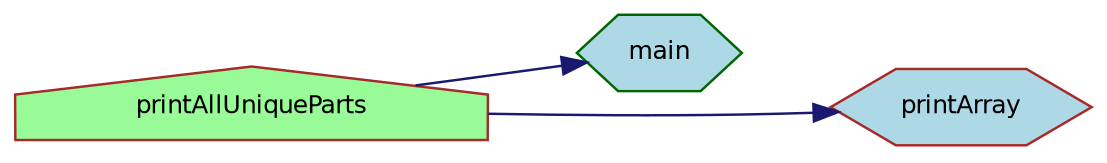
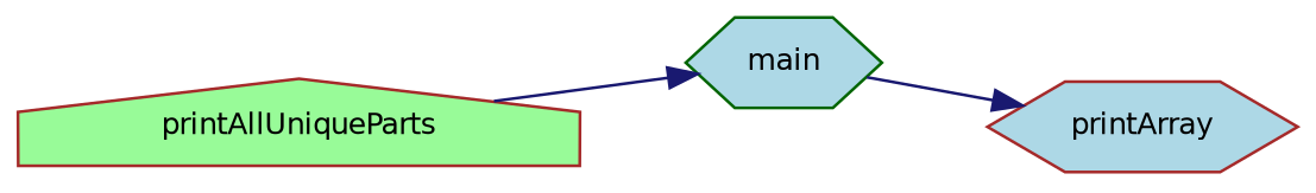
  digraph {
    rankdir=LR
    node [color=brown fillcolor=lightblue fontname=Helvetica fontsize=10 shape=hexagon style=filled]
    edge [color=midnightblue fontname=Helvetica fontsize=10 labelfontname=Helvetica labelfontsize=10 style=solid]
    n1 [color=darkgreen fontcolor=black height=0.2 label=main width=0.4]
    n2 [fillcolor=palegreen height=0.2 label=printAllUniqueParts shape=house width=0.4]
    n3 [height=0.2 label=printArray width=0.4]
    n2 -> n1
-   n2 -> n3
+   n1 -> n3
  }
